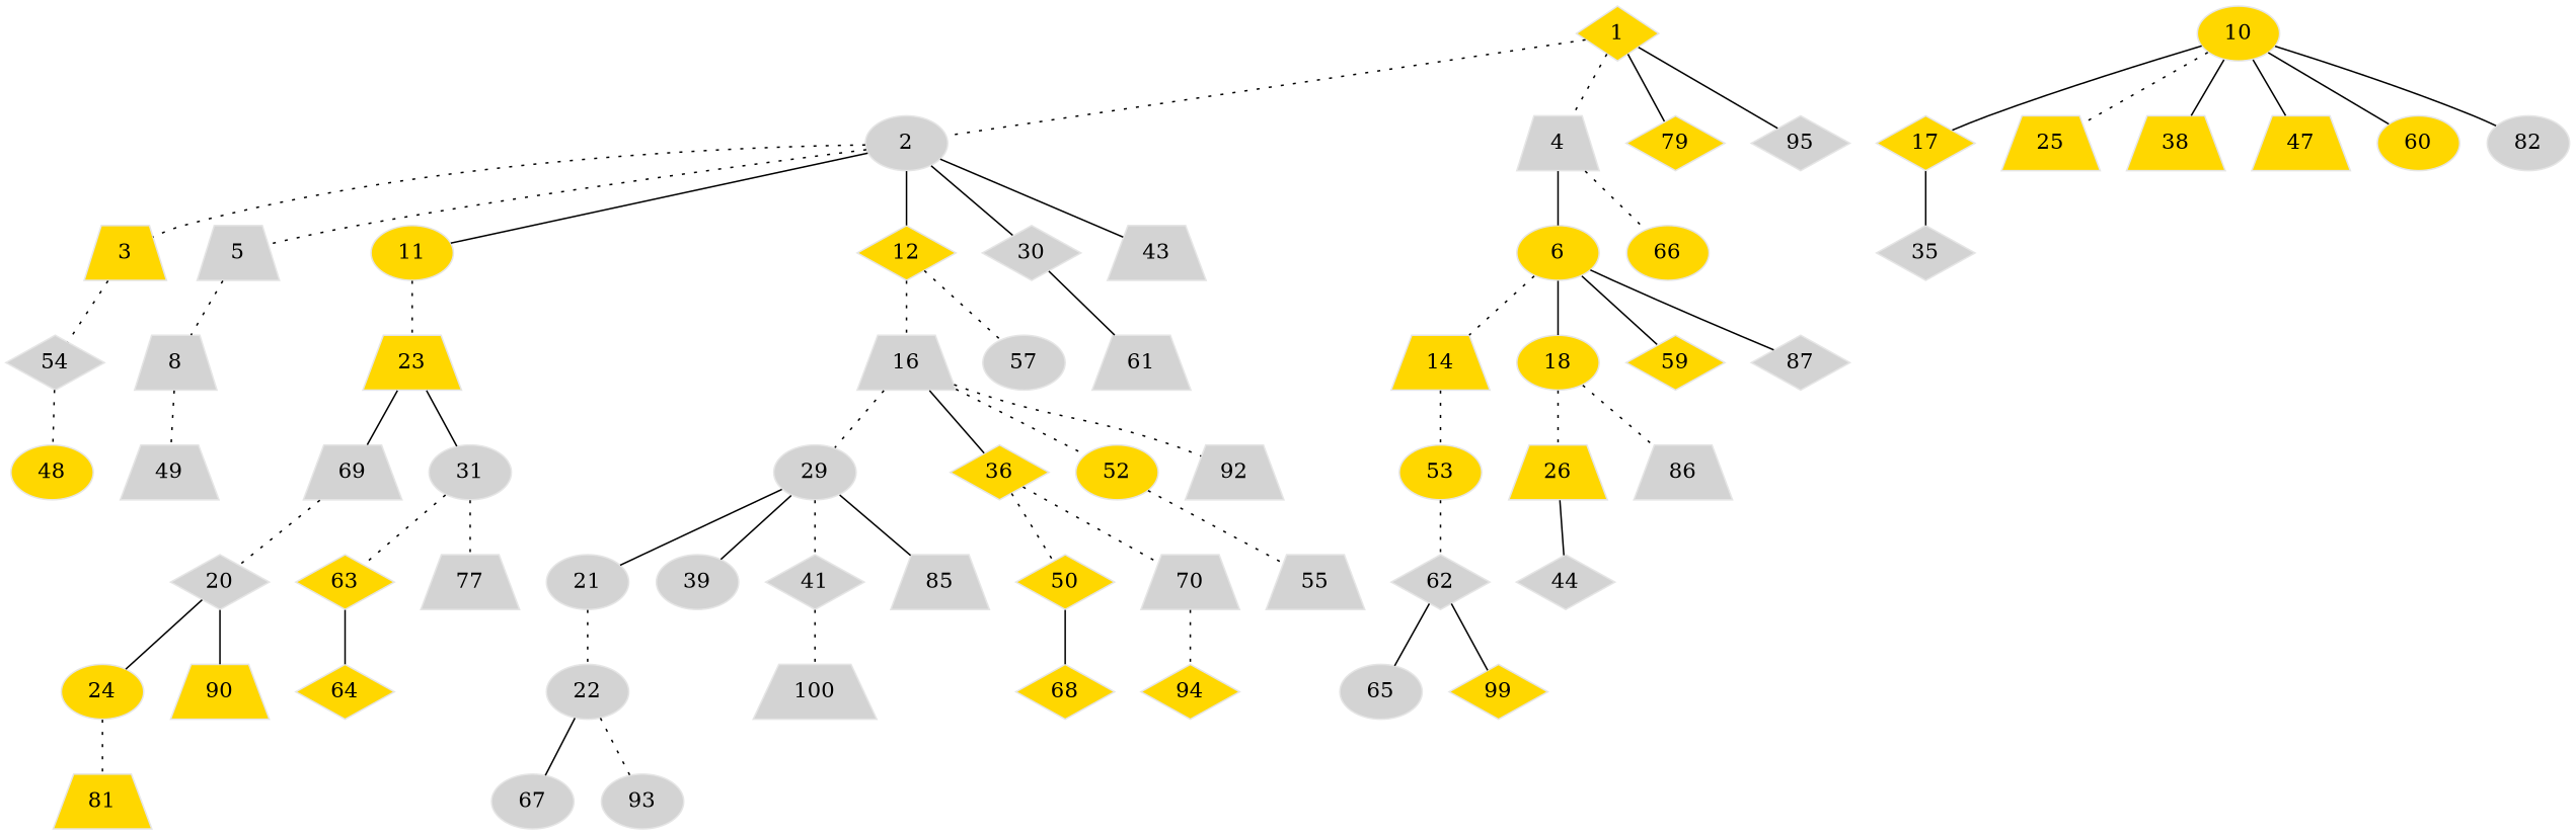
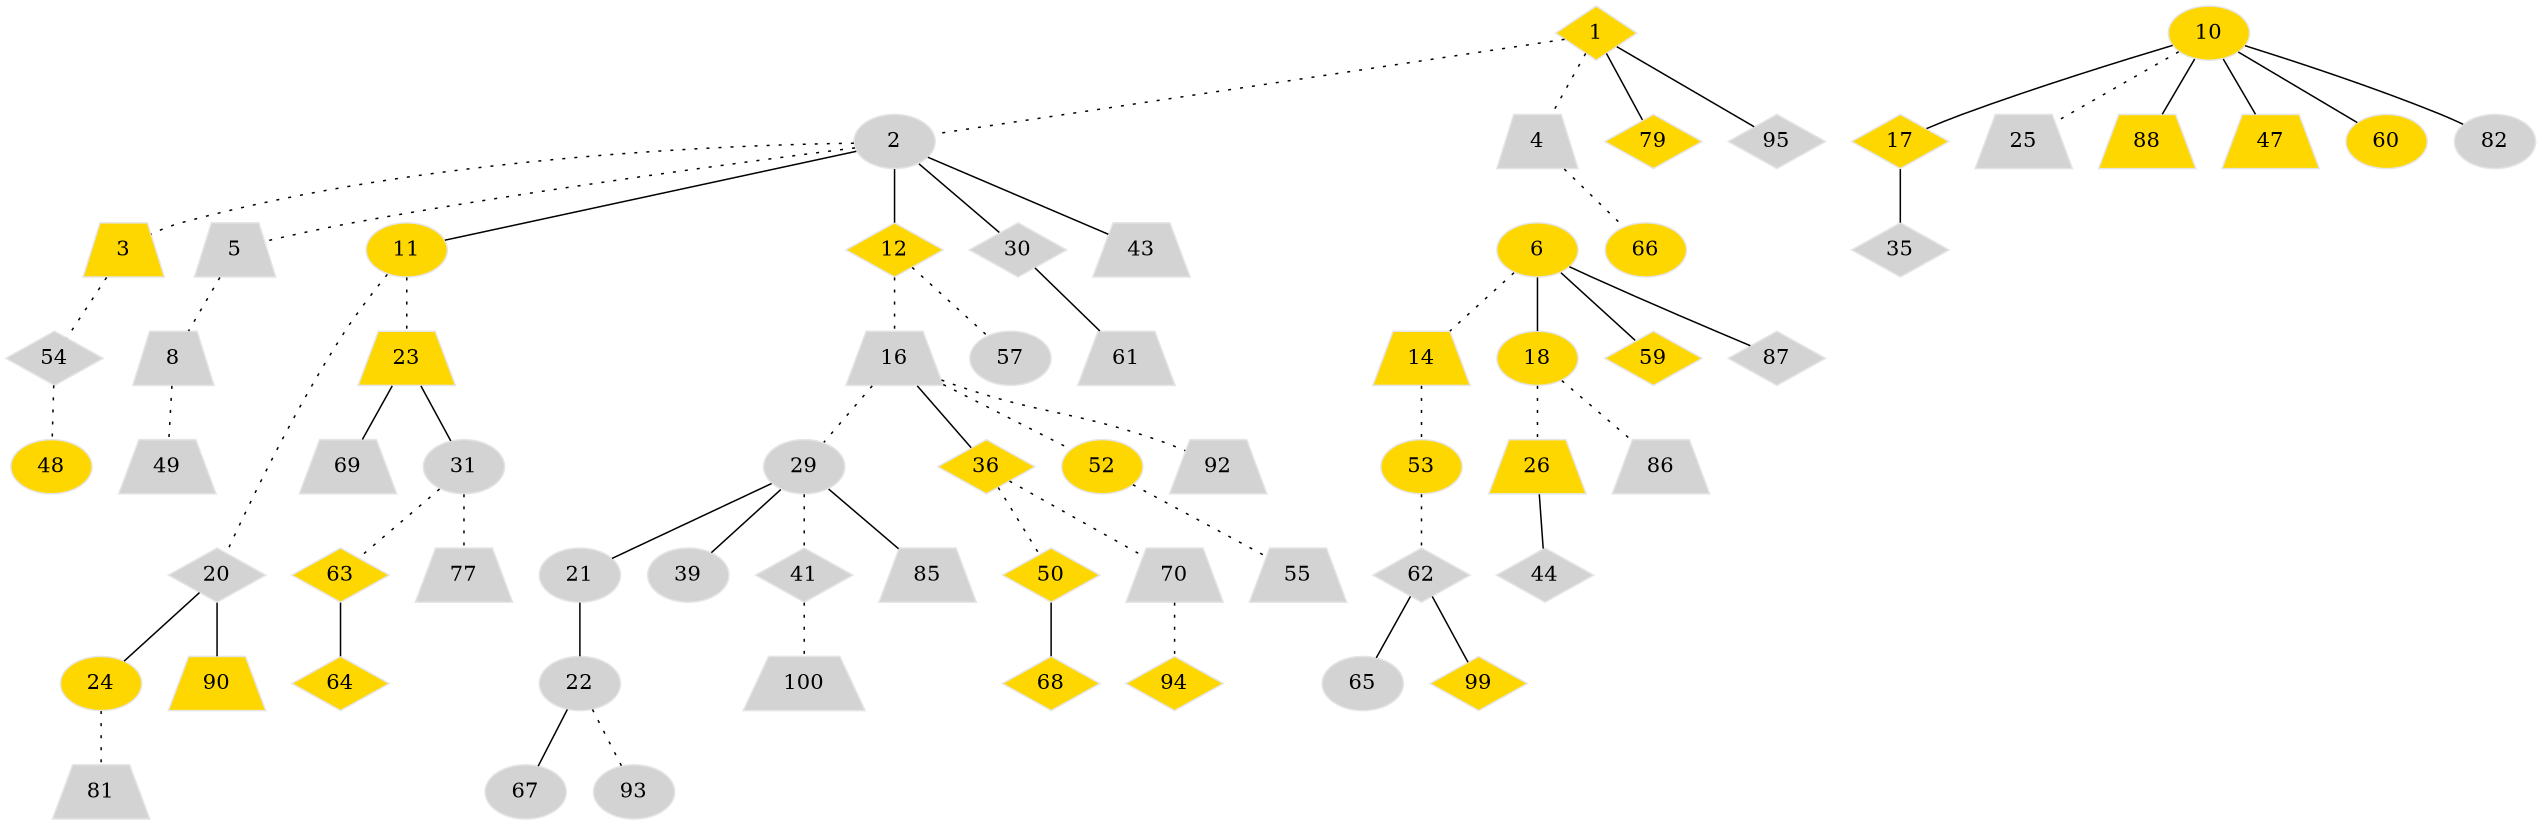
  graph {
    node [color=gray90 fillcolor=lightgrey shape=trapezium style=filled]
    edge [style=dotted]
    1 [fillcolor=gold shape=diamond super="+7"]
    2 [shape=ellipse super="+78"]
    4 [super="+40"]
    79 [fillcolor=gold shape=diamond]
    95 [shape=diamond super="+97"]
    3 [fillcolor=gold]
    5 [super="+9"]
    11 [fillcolor=gold shape=ellipse super="+75"]
    12 [fillcolor=gold shape=diamond super="+33"]
    30 [shape=diamond super="+88"]
    43
    6 [fillcolor=gold shape=ellipse super="+13"]
    66 [fillcolor=gold shape=ellipse]
    n14 [label=54 shape=diamond super="+51"]
    8 [super="+84"]
    20 [shape=diamond]
    23 [fillcolor=gold]
    16 [super="+28"]
    57 [shape=ellipse]
    61
    48 [fillcolor=gold shape=ellipse]
    14 [fillcolor=gold super="+32"]
    18 [fillcolor=gold shape=ellipse super="+19"]
    59 [fillcolor=gold shape=diamond]
    87 [shape=diamond]
    49
    10 [fillcolor=gold shape=ellipse super="+15"]
    17 [fillcolor=gold shape=diamond super="+91"]
-   25 [fillcolor=gold]
-   38 [fillcolor=gold super="+54"]
+   25
+   38 [fillcolor=gold super="+54" label=88]
    47 [fillcolor=gold]
    60 [fillcolor=gold shape=ellipse]
    82 [shape=ellipse]
    53 [fillcolor=gold shape=ellipse super="+56"]
    26 [fillcolor=gold super="+74"]
    86
    35 [shape=diamond]
    24 [fillcolor=gold shape=ellipse super="+83"]
    90 [fillcolor=gold]
    31 [shape=ellipse super="+46"]
    69
    29 [shape=ellipse super="+45"]
    36 [fillcolor=gold shape=diamond super="+42"]
    52 [fillcolor=gold shape=ellipse super="+76"]
    92
    62 [shape=diamond super="+80"]
    21 [shape=ellipse super="+27"]
    22 [shape=ellipse super="+37"]
    39 [shape=ellipse super="+73"]
    41 [shape=diamond]
    85
    50 [fillcolor=gold shape=diamond super="+58"]
    70
    55
    44 [shape=diamond super="+98"]
-   81 [fillcolor=gold]
+   81
    67 [shape=ellipse super="+71"]
    93 [shape=ellipse]
    63 [fillcolor=gold shape=diamond super="+96"]
    77
    100
    64 [fillcolor=gold shape=diamond super="+89"]
    68 [fillcolor=gold shape=diamond]
    94 [fillcolor=gold shape=diamond]
    65 [shape=ellipse super="+72"]
    99 [fillcolor=gold shape=diamond]
    1 -- 2
    1 -- 4
    1 -- 79 [style=solid]
    1 -- 95 [style=solid]
    2 -- 3
    2 -- 5
    2 -- 11 [style=solid]
    2 -- 12 [style=solid]
    2 -- 30 [style=solid]
    2 -- 43 [style=solid]
-   4 -- 6 [style=solid]
    4 -- 66
    3 -- n14
    5 -- 8
-   69 -- 20
+   11 -- 20
    11 -- 23
    12 -- 16
    12 -- 57
    30 -- 61 [style=solid]
    6 -- 14
    6 -- 18 [style=solid]
    6 -- 59 [style=solid]
    6 -- 87 [style=solid]
    n14 -- 48
    8 -- 49
    20 -- 24 [style=solid]
    20 -- 90 [style=solid]
    23 -- 31 [style=solid]
    23 -- 69 [style=solid]
    16 -- 29
    16 -- 36 [style=solid]
    16 -- 52
    16 -- 92
    14 -- 53
    18 -- 26
    18 -- 86
    10 -- 17 [style=solid]
    10 -- 25
    10 -- 38 [style=solid]
    10 -- 47 [style=solid]
    10 -- 60 [style=solid]
    10 -- 82 [style=solid]
    17 -- 35 [style=solid]
    53 -- 62
    26 -- 44 [style=solid]
    24 -- 81
    31 -- 63
    31 -- 77
    29 -- 21 [style=solid]
    29 -- 39 [style=solid]
    29 -- 41
    29 -- 85 [style=solid]
    36 -- 50
    36 -- 70
    52 -- 55
    62 -- 65 [style=solid]
    62 -- 99 [style=solid]
-   21 -- 22
+   21 -- 22 [style=solid]
    22 -- 67 [style=solid]
    22 -- 93
    41 -- 100
    50 -- 68 [style=solid]
    70 -- 94
    63 -- 64 [style=solid]
  }
